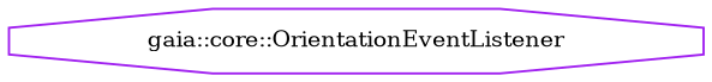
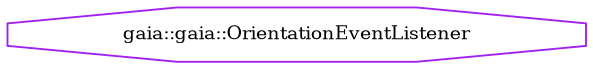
  digraph {
    rankdir=LR
    fontname="DejaVu Serif"
-   n1 [color=purple fillcolor=white fontname="DejaVu Serif" fontsize=10 height=0.2 label="gaia::core::OrientationEventListener" shape=octagon style=filled width=0.4]
+   n1 [color=purple fillcolor=white fontname="DejaVu Serif" fontsize=10 height=0.2 label="gaia::gaia::OrientationEventListener" shape=octagon style=filled width=0.4]
  }
